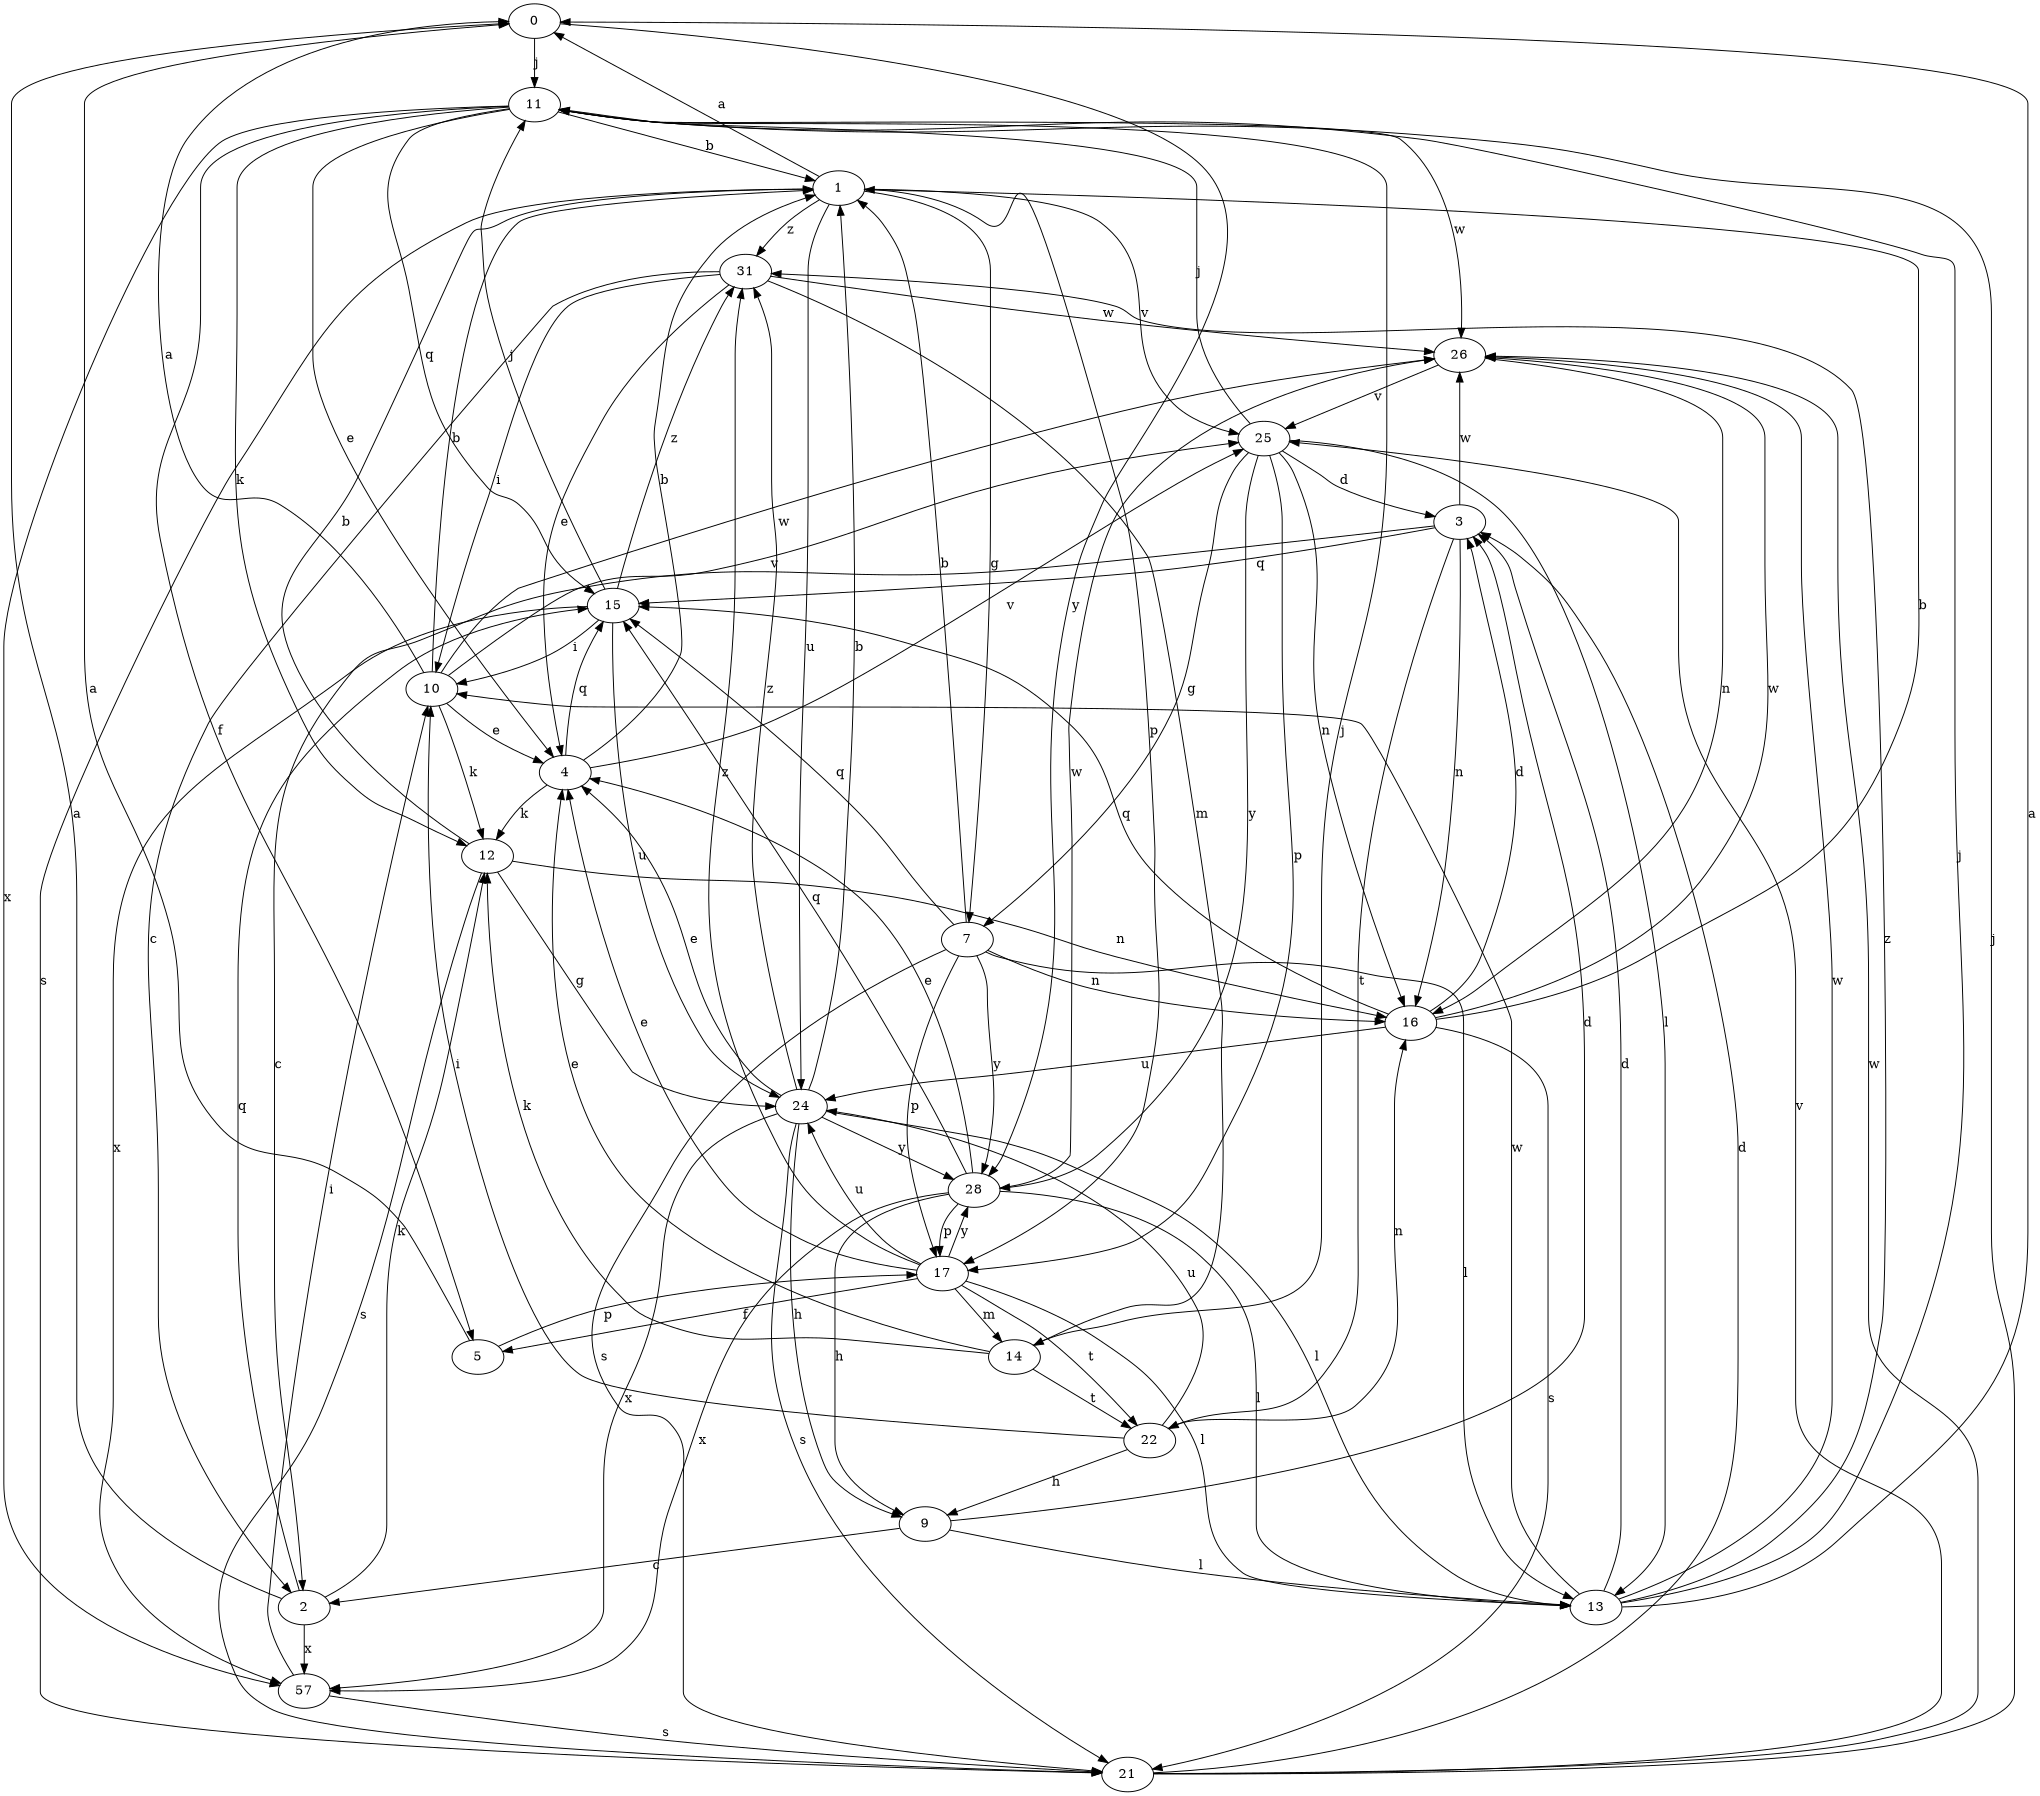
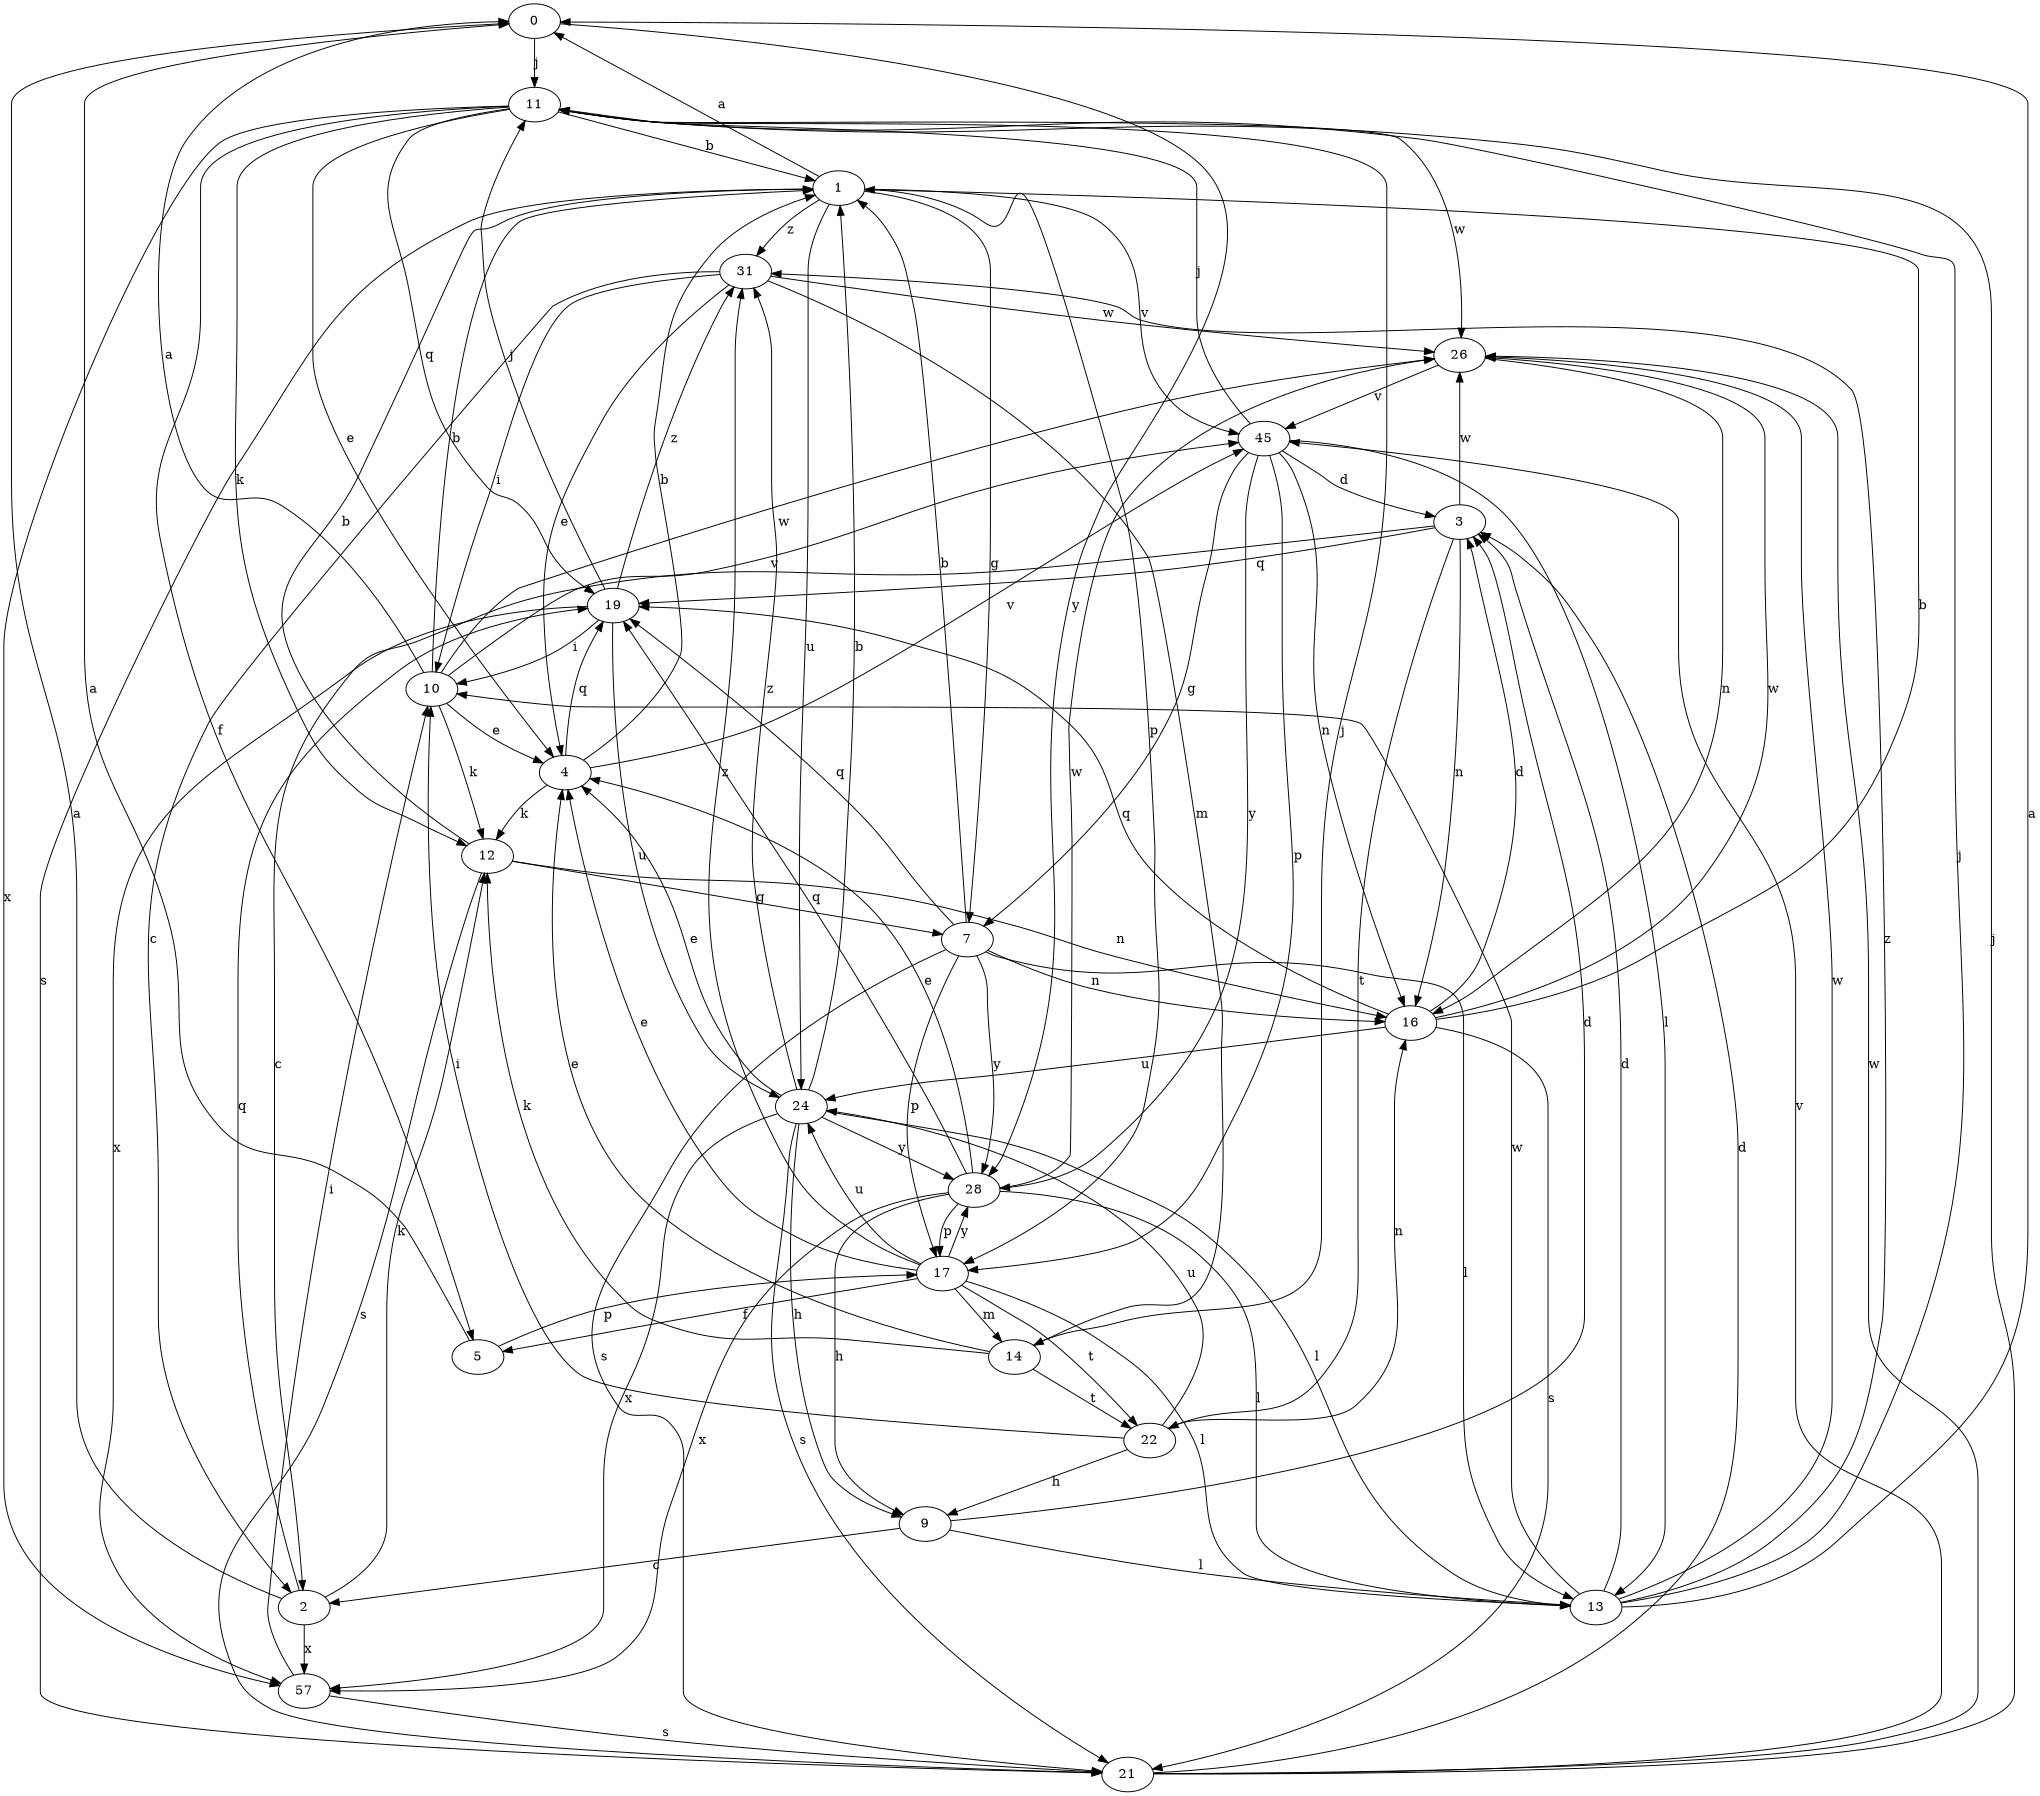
  strict digraph {
    0
    11
    28
    1
    12
-   19 [label=15]
+   19
    n7 [label=57]
    26
    4
    5
    17
    13
    9
    7
    21
    24
-   25
+   25 [label=45]
    31
    16
    22
    14
    3
    2
    10
    0 -> 11 [label=j]
    0 -> 28 [label=y]
    11 -> 1 [label=b]
    11 -> 12 [label=k]
    11 -> 19 [label=q]
    11 -> n7 [label=x]
    11 -> 26 [label=w]
    11 -> 4 [label=e]
    11 -> 5 [label=f]
    28 -> 19 [label=q]
    28 -> n7 [label=x]
    28 -> 26 [label=w]
    28 -> 4 [label=e]
    28 -> 17 [label=p]
    28 -> 13 [label=l]
    28 -> 9 [label=h]
    1 -> 0 [label=a]
    1 -> 17 [label=p]
    1 -> 7 [label=g]
    1 -> 21 [label=s]
    1 -> 24 [label=u]
    1 -> 25 [label=v]
    1 -> 31 [label=z]
    12 -> 1 [label=b]
-   12 -> 24 [label=g]
+   12 -> 7 [label=g]
    12 -> 21 [label=s]
    12 -> 16 [label=n]
    19 -> 11 [label=j]
    19 -> n7 [label=x]
    19 -> 24 [label=u]
    19 -> 31 [label=z]
    19 -> 10 [label=i]
    n7 -> 21 [label=s]
    n7 -> 10 [label=i]
    26 -> 25 [label=v]
    26 -> 16 [label=n]
    4 -> 1 [label=b]
    4 -> 12 [label=k]
    4 -> 19 [label=q]
    4 -> 25 [label=v]
    5 -> 0 [label=a]
    5 -> 17 [label=p]
    17 -> 28 [label=y]
    17 -> 4 [label=e]
    17 -> 5 [label=f]
    17 -> 13 [label=l]
    17 -> 24 [label=u]
    17 -> 31 [label=z]
    17 -> 22 [label=t]
    17 -> 14 [label=m]
    13 -> 0 [label=a]
    13 -> 11 [label=j]
    13 -> 26 [label=w]
    13 -> 31 [label=z]
    13 -> 3 [label=d]
    13 -> 10 [label=w]
    9 -> 13 [label=l]
    9 -> 3 [label=d]
    9 -> 2 [label=c]
    7 -> 28 [label=y]
    7 -> 1 [label=b]
    7 -> 19 [label=q]
    7 -> 17 [label=p]
    7 -> 13 [label=l]
    7 -> 21 [label=s]
    7 -> 16 [label=n]
    21 -> 11 [label=j]
    21 -> 26 [label=w]
    21 -> 25 [label=v]
    21 -> 3 [label=d]
    24 -> 28 [label=y]
    24 -> 1 [label=b]
    24 -> n7 [label=x]
    24 -> 4 [label=e]
    24 -> 13 [label=l]
    24 -> 9 [label=h]
    24 -> 21 [label=s]
    24 -> 31 [label=z]
    25 -> 11 [label=j]
    25 -> 28 [label=y]
    25 -> 17 [label=p]
    25 -> 13 [label=l]
    25 -> 7 [label=g]
    25 -> 16 [label=n]
    25 -> 3 [label=d]
    31 -> 26 [label=w]
    31 -> 4 [label=e]
    31 -> 14 [label=m]
    31 -> 2 [label=c]
    31 -> 10 [label=i]
    16 -> 1 [label=b]
    16 -> 19 [label=q]
    16 -> 26 [label=w]
    16 -> 21 [label=s]
    16 -> 24 [label=u]
    16 -> 3 [label=d]
    22 -> 9 [label=h]
    22 -> 24 [label=u]
    22 -> 16 [label=n]
    22 -> 10 [label=i]
    14 -> 11 [label=j]
    14 -> 12 [label=k]
    14 -> 4 [label=e]
    14 -> 22 [label=t]
    3 -> 19 [label=q]
    3 -> 26 [label=w]
    3 -> 16 [label=n]
    3 -> 22 [label=t]
    3 -> 2 [label=c]
    2 -> 0 [label=a]
    2 -> 12 [label=k]
    2 -> 19 [label=q]
    2 -> n7 [label=x]
    10 -> 0 [label=a]
    10 -> 1 [label=b]
    10 -> 12 [label=k]
    10 -> 26 [label=w]
    10 -> 4 [label=e]
    10 -> 25 [label=v]
  }
